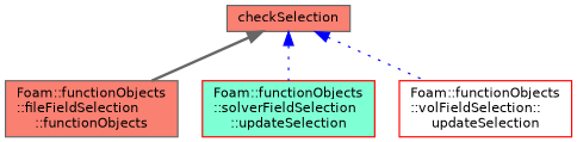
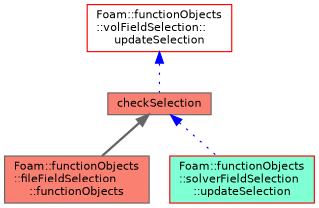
  digraph {
    rankdir=TB
    node [color=red fillcolor=salmon fontname=Helvetica fontsize=10 shape=box style=filled]
    edge [color=blue dir=back fontname=Helvetica fontsize=10 labelfontname=Helvetica labelfontsize=10 style=dotted]
    n1 [color=gray40 fontcolor=black height=0.2 label=checkSelection width=0.4]
    n2 [color=grey40 height=0.2 label="Foam::functionObjects\l::fileFieldSelection\l::functionObjects" width=0.4]
    n3 [fillcolor=aquamarine height=0.2 label="Foam::functionObjects\l::solverFieldSelection\l::updateSelection" width=0.4]
    n4 [fillcolor=white height=0.2 label="Foam::functionObjects\l::volFieldSelection::\lupdateSelection" width=0.4]
    n1 -> n2 [color=gray40 style=bold]
    n1 -> n3
-   n1 -> n4
+   n4 -> n1
  }
